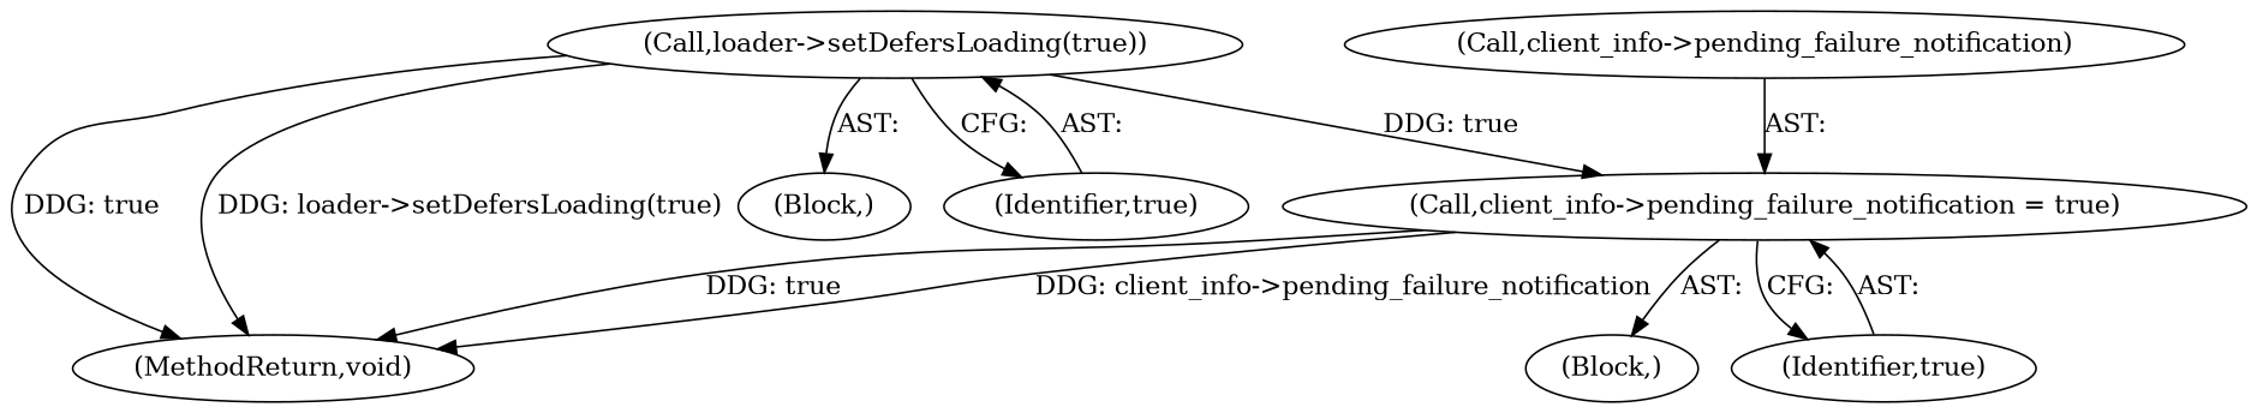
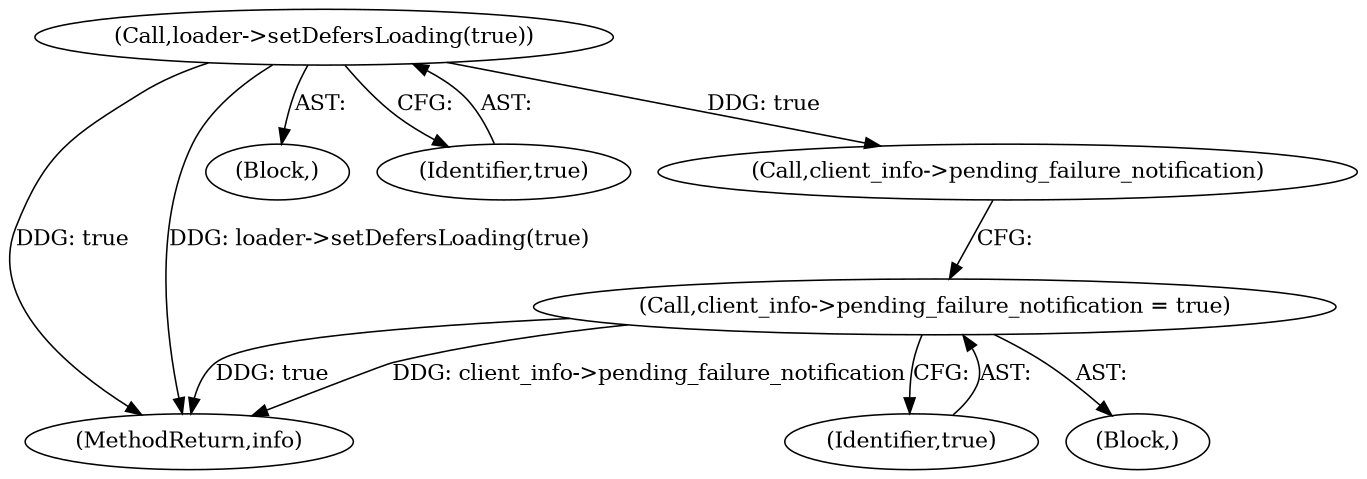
  digraph {
    n1 [label="(Call,client_info->pending_failure_notification = true)"]
    n2 [label="(Identifier,true)"]
-   n3 [label="(MethodReturn,void)"]
+   n3 [label="(MethodReturn,info)"]
    n4 [label="(Block,)"]
    n5 [label="(Call,loader->setDefersLoading(true))"]
    n6 [label="(Block,)"]
    n7 [label="(Identifier,true)"]
    n8 [label="(Call,client_info->pending_failure_notification)"]
    n1 -> n2 [label="CFG: "]
    n1 -> n3 [label="DDG: true"]
    n1 -> n3 [label="DDG: client_info->pending_failure_notification"]
    n1 -> n4 [label="AST: "]
    n2 -> n1 [label="AST: "]
-   n5 -> n1 [label="DDG: true"]
+   n5 -> n8 [label="DDG: true"]
    n5 -> n3 [label="DDG: true"]
    n5 -> n3 [label="DDG: loader->setDefersLoading(true)"]
    n5 -> n6 [label="AST: "]
    n5 -> n7 [label="CFG: "]
    n7 -> n5 [label="AST: "]
-   n8 -> n1 [label="AST: "]
+   n8 -> n1 [label="CFG: "]
  }
